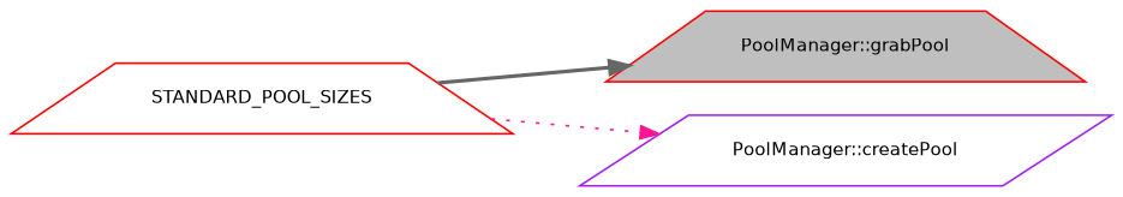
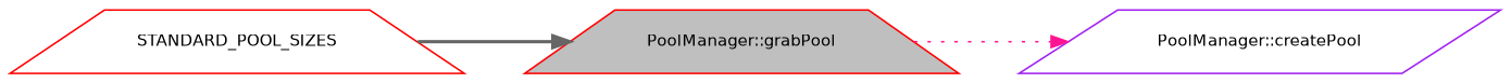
  digraph {
    rankdir=LR
    node [color=red fillcolor=white fontname=Helvetica fontsize=10 shape=trapezium style=filled]
    edge [fontname=Helvetica fontsize=10 labelfontname=Helvetica labelfontsize=10]
    n1 [fillcolor=grey75 fontcolor=black height=0.2 label="PoolManager::grabPool" width=0.4]
    n2 [color=purple height=0.2 label="PoolManager::createPool" shape=parallelogram width=0.4]
    n3 [height=0.2 label=STANDARD_POOL_SIZES width=0.4]
-   n3 -> n2 [color=deeppink style=dotted]
+   n1 -> n2 [color=deeppink style=dotted]
    n3 -> n1 [color=gray40 style=bold]
  }
